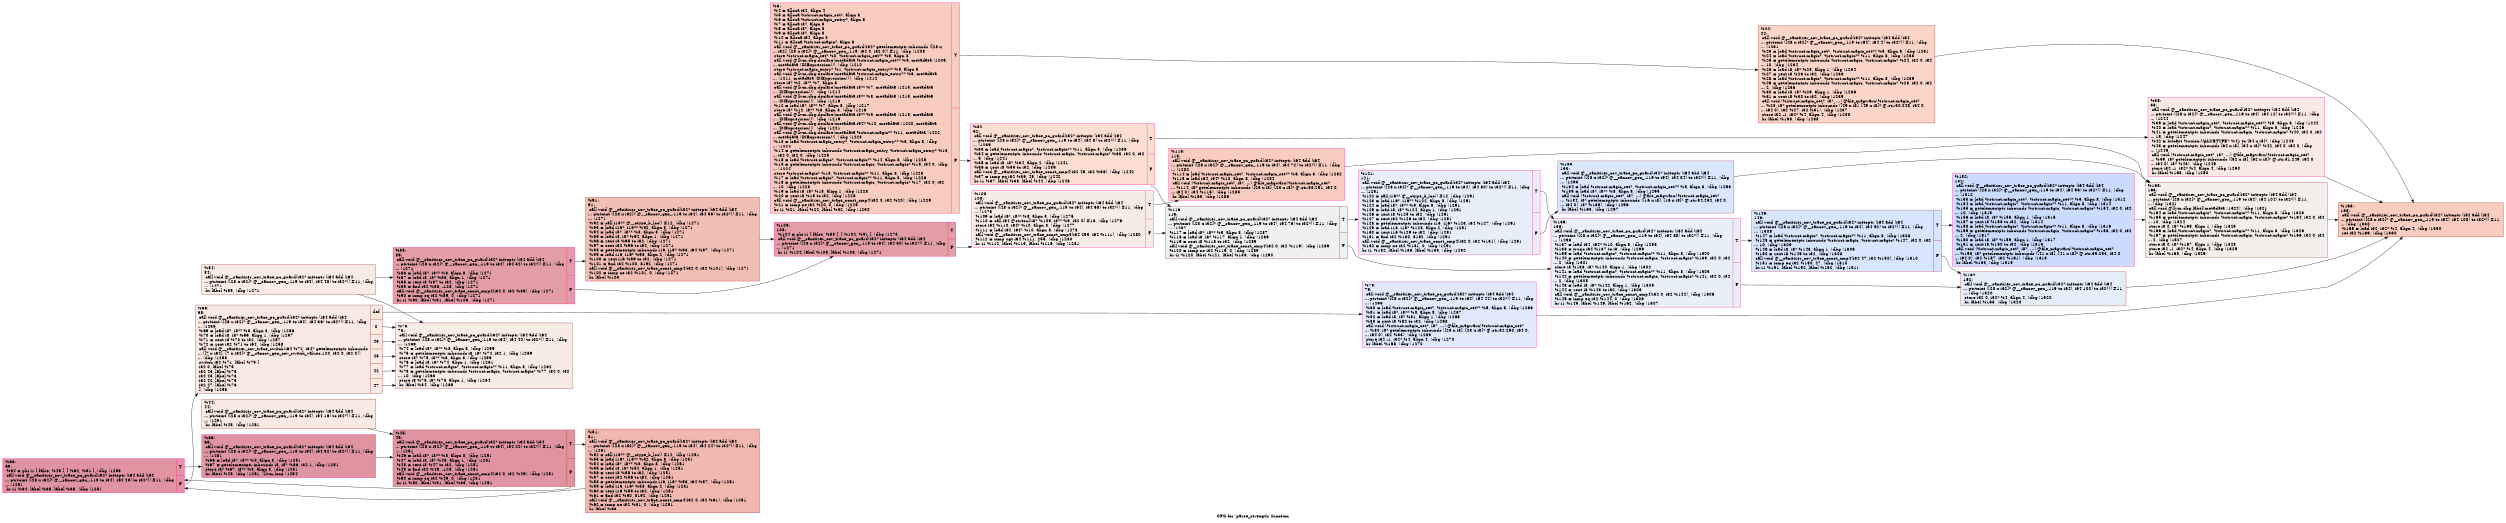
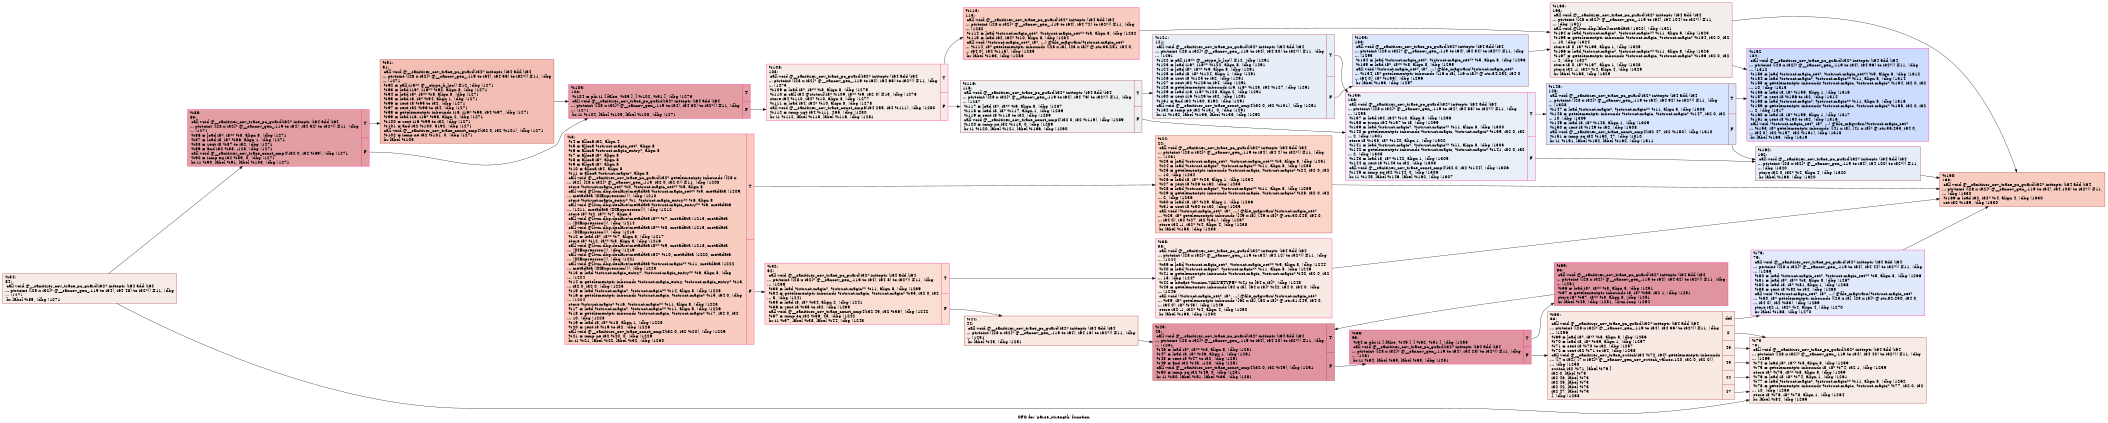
  digraph {
    label="CFG for 'parse_strength' function"
    rankdir=LR
    node [color=brown fillcolor="#f08b6e70" shape=record style=filled]
    n1 [color=deeppink label="{%3:\l  %4 = alloca i32, align 4\l  %5 = alloca %struct.magic_set*, align 8\l  %6 = alloca %struct.magic_entry*, align 8\l  %7 = alloca i8*, align 8\l  %8 = alloca i8*, align 8\l  %9 = alloca i8*, align 8\l  %10 = alloca i64, align 8\l  %11 = alloca %struct.magic*, align 8\l  call void @__sanitizer_cov_trace_pc_guard(i32* getelementptr inbounds ([28 x\l... i32], [28 x i32]* @__sancov_gen_.119, i32 0, i32 0)) #11, !dbg !1208\l  store %struct.magic_set* %0, %struct.magic_set** %5, align 8\l  call void @llvm.dbg.declare(metadata %struct.magic_set** %5, metadata !1209,\l... metadata !DIExpression()), !dbg !1210\l  store %struct.magic_entry* %1, %struct.magic_entry** %6, align 8\l  call void @llvm.dbg.declare(metadata %struct.magic_entry** %6, metadata\l... !1211, metadata !DIExpression()), !dbg !1212\l  store i8* %2, i8** %7, align 8\l  call void @llvm.dbg.declare(metadata i8** %7, metadata !1213, metadata\l... !DIExpression()), !dbg !1214\l  call void @llvm.dbg.declare(metadata i8** %8, metadata !1215, metadata\l... !DIExpression()), !dbg !1216\l  %12 = load i8*, i8** %7, align 8, !dbg !1217\l  store i8* %12, i8** %8, align 8, !dbg !1216\l  call void @llvm.dbg.declare(metadata i8** %9, metadata !1218, metadata\l... !DIExpression()), !dbg !1219\l  call void @llvm.dbg.declare(metadata i64* %10, metadata !1220, metadata\l... !DIExpression()), !dbg !1221\l  call void @llvm.dbg.declare(metadata %struct.magic** %11, metadata !1222,\l... metadata !DIExpression()), !dbg !1223\l  %13 = load %struct.magic_entry*, %struct.magic_entry** %6, align 8, !dbg\l... !1224\l  %14 = getelementptr inbounds %struct.magic_entry, %struct.magic_entry* %13,\l... i32 0, i32 0, !dbg !1225\l  %15 = load %struct.magic*, %struct.magic** %14, align 8, !dbg !1225\l  %16 = getelementptr inbounds %struct.magic, %struct.magic* %15, i64 0, !dbg\l... !1224\l  store %struct.magic* %16, %struct.magic** %11, align 8, !dbg !1223\l  %17 = load %struct.magic*, %struct.magic** %11, align 8, !dbg !1226\l  %18 = getelementptr inbounds %struct.magic, %struct.magic* %17, i32 0, i32\l... 10, !dbg !1228\l  %19 = load i8, i8* %18, align 1, !dbg !1228\l  %20 = zext i8 %19 to i32, !dbg !1226\l  call void @__sanitizer_cov_trace_const_cmp4(i32 0, i32 %20), !dbg !1229\l  %21 = icmp ne i32 %20, 0, !dbg !1229\l  br i1 %21, label %22, label %32, !dbg !1230\l|{<s0>T|<s1>F}}"]
    n2 [fillcolor="#f5a08170" label="{%22:\l22:                                               \l  call void @__sanitizer_cov_trace_pc_guard(i32* inttoptr (i64 add (i64\l... ptrtoint ([28 x i32]* @__sancov_gen_.119 to i64), i64 4) to i32*)) #11, !dbg\l... !1231\l  %23 = load %struct.magic_set*, %struct.magic_set** %5, align 8, !dbg !1231\l  %24 = load %struct.magic*, %struct.magic** %11, align 8, !dbg !1233\l  %25 = getelementptr inbounds %struct.magic, %struct.magic* %24, i32 0, i32\l... 10, !dbg !1234\l  %26 = load i8, i8* %25, align 1, !dbg !1234\l  %27 = zext i8 %26 to i32, !dbg !1233\l  %28 = load %struct.magic*, %struct.magic** %11, align 8, !dbg !1235\l  %29 = getelementptr inbounds %struct.magic, %struct.magic* %28, i32 0, i32\l... 2, !dbg !1236\l  %30 = load i8, i8* %29, align 1, !dbg !1236\l  %31 = zext i8 %30 to i32, !dbg !1235\l  call void (%struct.magic_set*, i8*, ...) @file_magwarn(%struct.magic_set*\l... %23, i8* getelementptr inbounds ([49 x i8], [49 x i8]* @.str.30.248, i64 0,\l... i64 0), i32 %27, i32 %31), !dbg !1237\l  store i32 -1, i32* %4, align 4, !dbg !1238\l  br label %168, !dbg !1238\l}"]
    n3 [color=deeppink fillcolor="#f7b59970" label="{%32:\l32:                                               \l  call void @__sanitizer_cov_trace_pc_guard(i32* inttoptr (i64 add (i64\l... ptrtoint ([28 x i32]* @__sancov_gen_.119 to i64), i64 8) to i32*)) #11, !dbg\l... !1239\l  %33 = load %struct.magic*, %struct.magic** %11, align 8, !dbg !1239\l  %34 = getelementptr inbounds %struct.magic, %struct.magic* %33, i32 0, i32\l... 5, !dbg !1241\l  %35 = load i8, i8* %34, align 2, !dbg !1241\l  %36 = zext i8 %35 to i32, !dbg !1239\l  call void @__sanitizer_cov_trace_const_cmp4(i32 45, i32 %36), !dbg !1242\l  %37 = icmp eq i32 %36, 45, !dbg !1242\l  br i1 %37, label %38, label %44, !dbg !1243\l|{<s0>T|<s1>F}}"]
    n4 [label="{%168:\l168:                                              \l  call void @__sanitizer_cov_trace_pc_guard(i32* inttoptr (i64 add (i64\l... ptrtoint ([28 x i32]* @__sancov_gen_.119 to i64), i64 108) to i32*)) #11,\l... !dbg !1330\l  %169 = load i32, i32* %4, align 4, !dbg !1330\l  ret i32 %169, !dbg !1330\l}"]
    n5 [color=deeppink fillcolor="#efcebd70" label="{%38:\l38:                                               \l  call void @__sanitizer_cov_trace_pc_guard(i32* inttoptr (i64 add (i64\l... ptrtoint ([28 x i32]* @__sancov_gen_.119 to i64), i64 12) to i32*)) #11, !dbg\l... !1244\l  %39 = load %struct.magic_set*, %struct.magic_set** %5, align 8, !dbg !1244\l  %40 = load %struct.magic*, %struct.magic** %11, align 8, !dbg !1246\l  %41 = getelementptr inbounds %struct.magic, %struct.magic* %40, i32 0, i32\l... 15, !dbg !1247\l  %42 = bitcast %union.VALUETYPE* %41 to [64 x i8]*, !dbg !1248\l  %43 = getelementptr inbounds [64 x i8], [64 x i8]* %42, i64 0, i64 0, !dbg\l... !1246\l  call void (%struct.magic_set*, i8*, ...) @file_magwarn(%struct.magic_set*\l... %39, i8* getelementptr inbounds ([62 x i8], [62 x i8]* @.str.31.249, i64 0,\l... i64 0), i8* %43), !dbg !1249\l  store i32 -1, i32* %4, align 4, !dbg !1250\l  br label %168, !dbg !1250\l}"]
    n6 [fillcolor="#efcebd70" label="{%44:\l44:                                               \l  call void @__sanitizer_cov_trace_pc_guard(i32* inttoptr (i64 add (i64\l... ptrtoint ([28 x i32]* @__sancov_gen_.119 to i64), i64 16) to i32*)) #11, !dbg\l... !1251\l  br label %45, !dbg !1251\l}"]
    n7 [fillcolor="#b70d2870" label="{%45:\l45:                                               \l  call void @__sanitizer_cov_trace_pc_guard(i32* inttoptr (i64 add (i64\l... ptrtoint ([28 x i32]* @__sancov_gen_.119 to i64), i64 20) to i32*)) #11, !dbg\l... !1251\l  %46 = load i8*, i8** %8, align 8, !dbg !1251\l  %47 = load i8, i8* %46, align 1, !dbg !1251\l  %48 = zext i8 %47 to i32, !dbg !1251\l  %49 = and i32 %48, -128, !dbg !1251\l  call void @__sanitizer_cov_trace_const_cmp4(i32 0, i32 %49), !dbg !1251\l  %50 = icmp eq i32 %49, 0, !dbg !1251\l  br i1 %50, label %51, label %63, !dbg !1251\l|{<s0>T|<s1>F}}"]
-   n8 [fillcolor="#dc5d4a70" label="{%51:\l51:                                               \l  call void @__sanitizer_cov_trace_pc_guard(i32* inttoptr (i64 add (i64\l... ptrtoint ([28 x i32]* @__sancov_gen_.119 to i64), i64 24) to i32*)) #11, !dbg\l... !1251\l  %52 = call i16** @__ctype_b_loc() #12, !dbg !1251\l  %53 = load i16*, i16** %52, align 8, !dbg !1251\l  %54 = load i8*, i8** %8, align 8, !dbg !1251\l  %55 = load i8, i8* %54, align 1, !dbg !1251\l  %56 = zext i8 %55 to i32, !dbg !1251\l  %57 = sext i32 %56 to i64, !dbg !1251\l  %58 = getelementptr inbounds i16, i16* %53, i64 %57, !dbg !1251\l  %59 = load i16, i16* %58, align 2, !dbg !1251\l  %60 = zext i16 %59 to i32, !dbg !1251\l  %61 = and i32 %60, 8192, !dbg !1251\l  call void @__sanitizer_cov_trace_const_cmp4(i32 0, i32 %61), !dbg !1251\l  %62 = icmp ne i32 %61, 0, !dbg !1251\l  br label %63\l}"]
    n9 [color=deeppink fillcolor="#b70d2870" label="{%63:\l63:                                               \l  %64 = phi i1 [ false, %45 ], [ %62, %51 ], !dbg !1253\l  call void @__sanitizer_cov_trace_pc_guard(i32* inttoptr (i64 add (i64\l... ptrtoint ([28 x i32]* @__sancov_gen_.119 to i64), i64 28) to i32*)) #11, !dbg\l... !1251\l  br i1 %64, label %65, label %68, !dbg !1251\l|{<s0>T|<s1>F}}"]
    n10 [color=deeppink fillcolor="#b70d2870" label="{%65:\l65:                                               \l  call void @__sanitizer_cov_trace_pc_guard(i32* inttoptr (i64 add (i64\l... ptrtoint ([28 x i32]* @__sancov_gen_.119 to i64), i64 32) to i32*)) #11, !dbg\l... !1251\l  %66 = load i8*, i8** %8, align 8, !dbg !1251\l  %67 = getelementptr inbounds i8, i8* %66, i32 1, !dbg !1251\l  store i8* %67, i8** %8, align 8, !dbg !1251\l  br label %45, !dbg !1251, !llvm.loop !1254\l}"]
    n11 [fillcolor="#efcebd70" label="{%68:\l68:                                               \l  call void @__sanitizer_cov_trace_pc_guard(i32* inttoptr (i64 add (i64\l... ptrtoint ([28 x i32]* @__sancov_gen_.119 to i64), i64 36) to i32*)) #11, !dbg\l... !1256\l  %69 = load i8*, i8** %8, align 8, !dbg !1256\l  %70 = load i8, i8* %69, align 1, !dbg !1257\l  %71 = sext i8 %70 to i32, !dbg !1257\l  %72 = zext i32 %71 to i64, !dbg !1258\l  call void @__sanitizer_cov_trace_switch(i64 %72, i64* getelementptr inbounds\l... ([7 x i64], [7 x i64]* @__sancov_gen_cov_switch_values.120, i32 0, i32 0)),\l... !dbg !1258\l  switch i32 %71, label %79 [\l    i32 0, label %73\l    i32 43, label %73\l    i32 45, label %73\l    i32 42, label %73\l    i32 47, label %73\l  ], !dbg !1258\l|{<s0>def|<s1>0|<s2>43|<s3>45|<s4>42|<s5>47}}"]
    n12 [color=deeppink fillcolor="#b9d0f970" label="{%79:\l79:                                               \l  call void @__sanitizer_cov_trace_pc_guard(i32* inttoptr (i64 add (i64\l... ptrtoint ([28 x i32]* @__sancov_gen_.119 to i64), i64 44) to i32*)) #11, !dbg\l... !1266\l  %80 = load %struct.magic_set*, %struct.magic_set** %5, align 8, !dbg !1266\l  %81 = load i8*, i8** %8, align 8, !dbg !1267\l  %82 = load i8, i8* %81, align 1, !dbg !1268\l  %83 = sext i8 %82 to i32, !dbg !1268\l  call void (%struct.magic_set*, i8*, ...) @file_magwarn(%struct.magic_set*\l... %80, i8* getelementptr inbounds ([23 x i8], [23 x i8]* @.str.32.250, i64 0,\l... i64 0), i32 %83), !dbg !1269\l  store i32 -1, i32* %4, align 4, !dbg !1270\l  br label %168, !dbg !1270\l}"]
    n13 [fillcolor="#ecd3c570" label="{%73:\l73:                                               \l  call void @__sanitizer_cov_trace_pc_guard(i32* inttoptr (i64 add (i64\l... ptrtoint ([28 x i32]* @__sancov_gen_.119 to i64), i64 40) to i32*)) #11, !dbg\l... !1259\l  %74 = load i8*, i8** %8, align 8, !dbg !1259\l  %75 = getelementptr inbounds i8, i8* %74, i32 1, !dbg !1259\l  store i8* %75, i8** %8, align 8, !dbg !1259\l  %76 = load i8, i8* %74, align 1, !dbg !1261\l  %77 = load %struct.magic*, %struct.magic** %11, align 8, !dbg !1262\l  %78 = getelementptr inbounds %struct.magic, %struct.magic* %77, i32 0, i32\l... 10, !dbg !1263\l  store i8 %76, i8* %78, align 1, !dbg !1264\l  br label %84, !dbg !1265\l}"]
    n14 [fillcolor="#ecd3c570" label="{%84:\l84:                                               \l  call void @__sanitizer_cov_trace_pc_guard(i32* inttoptr (i64 add (i64\l... ptrtoint ([28 x i32]* @__sancov_gen_.119 to i64), i64 48) to i32*)) #11, !dbg\l... !1271\l  br label %85, !dbg !1271\l}"]
    n15 [color=deeppink fillcolor="#be242e70" label="{%85:\l85:                                               \l  call void @__sanitizer_cov_trace_pc_guard(i32* inttoptr (i64 add (i64\l... ptrtoint ([28 x i32]* @__sancov_gen_.119 to i64), i64 52) to i32*)) #11, !dbg\l... !1271\l  %86 = load i8*, i8** %8, align 8, !dbg !1271\l  %87 = load i8, i8* %86, align 1, !dbg !1271\l  %88 = zext i8 %87 to i32, !dbg !1271\l  %89 = and i32 %88, -128, !dbg !1271\l  call void @__sanitizer_cov_trace_const_cmp4(i32 0, i32 %89), !dbg !1271\l  %90 = icmp eq i32 %89, 0, !dbg !1271\l  br i1 %90, label %91, label %103, !dbg !1271\l|{<s0>T|<s1>F}}"]
    n16 [fillcolor="#e36c5570" label="{%91:\l91:                                               \l  call void @__sanitizer_cov_trace_pc_guard(i32* inttoptr (i64 add (i64\l... ptrtoint ([28 x i32]* @__sancov_gen_.119 to i64), i64 56) to i32*)) #11, !dbg\l... !1271\l  %92 = call i16** @__ctype_b_loc() #12, !dbg !1271\l  %93 = load i16*, i16** %92, align 8, !dbg !1271\l  %94 = load i8*, i8** %8, align 8, !dbg !1271\l  %95 = load i8, i8* %94, align 1, !dbg !1271\l  %96 = zext i8 %95 to i32, !dbg !1271\l  %97 = sext i32 %96 to i64, !dbg !1271\l  %98 = getelementptr inbounds i16, i16* %93, i64 %97, !dbg !1271\l  %99 = load i16, i16* %98, align 2, !dbg !1271\l  %100 = zext i16 %99 to i32, !dbg !1271\l  %101 = and i32 %100, 8192, !dbg !1271\l  call void @__sanitizer_cov_trace_const_cmp4(i32 0, i32 %101), !dbg !1271\l  %102 = icmp ne i32 %101, 0, !dbg !1271\l  br label %103\l}"]
    n17 [color=deeppink fillcolor="#be242e70" label="{%103:\l103:                                              \l  %104 = phi i1 [ false, %85 ], [ %102, %91 ], !dbg !1273\l  call void @__sanitizer_cov_trace_pc_guard(i32* inttoptr (i64 add (i64\l... ptrtoint ([28 x i32]* @__sancov_gen_.119 to i64), i64 60) to i32*)) #11, !dbg\l... !1271\l  br i1 %104, label %105, label %108, !dbg !1271\l|{<s0>T|<s1>F}}"]
    n18 [color=deeppink fillcolor="#ecd3c570" label="{%108:\l108:                                              \l  call void @__sanitizer_cov_trace_pc_guard(i32* inttoptr (i64 add (i64\l... ptrtoint ([28 x i32]* @__sancov_gen_.119 to i64), i64 68) to i32*)) #11, !dbg\l... !1275\l  %109 = load i8*, i8** %8, align 8, !dbg !1275\l  %110 = call i64 @strtoul(i8* %109, i8** %9, i32 0) #13, !dbg !1276\l  store i64 %110, i64* %10, align 8, !dbg !1277\l  %111 = load i64, i64* %10, align 8, !dbg !1278\l  call void @__sanitizer_cov_trace_const_cmp8(i64 255, i64 %111), !dbg !1280\l  %112 = icmp ugt i64 %111, 255, !dbg !1280\l  br i1 %112, label %113, label %116, !dbg !1281\l|{<s0>T|<s1>F}}"]
    n19 [color=deeppink label="{%113:\l113:                                              \l  call void @__sanitizer_cov_trace_pc_guard(i32* inttoptr (i64 add (i64\l... ptrtoint ([28 x i32]* @__sancov_gen_.119 to i64), i64 72) to i32*)) #11, !dbg\l... !1282\l  %114 = load %struct.magic_set*, %struct.magic_set** %5, align 8, !dbg !1282\l  %115 = load i64, i64* %10, align 8, !dbg !1284\l  call void (%struct.magic_set*, i8*, ...) @file_magwarn(%struct.magic_set*\l... %114, i8* getelementptr inbounds ([23 x i8], [23 x i8]* @.str.33.251, i64 0,\l... i64 0), i64 %115), !dbg !1285\l  br label %163, !dbg !1286\l}"]
    n20 [fillcolor="#d9dce170" label="{%116:\l116:                                              \l  call void @__sanitizer_cov_trace_pc_guard(i32* inttoptr (i64 add (i64\l... ptrtoint ([28 x i32]* @__sancov_gen_.119 to i64), i64 76) to i32*)) #11, !dbg\l... !1287\l  %117 = load i8*, i8** %9, align 8, !dbg !1287\l  %118 = load i8, i8* %117, align 1, !dbg !1289\l  %119 = sext i8 %118 to i32, !dbg !1289\l  call void @__sanitizer_cov_trace_const_cmp4(i32 0, i32 %119), !dbg !1289\l  %120 = icmp ne i32 %119, 0, !dbg !1289\l  br i1 %120, label %121, label %136, !dbg !1290\l|{<s0>T|<s1>F}}"]
    n21 [fillcolor="#e3d9d370" label="{%163:\l163:                                              \l  call void @__sanitizer_cov_trace_pc_guard(i32* inttoptr (i64 add (i64\l... ptrtoint ([28 x i32]* @__sancov_gen_.119 to i64), i64 104) to i32*)) #11,\l... !dbg !1321\l  call void @llvm.dbg.label(metadata !1322), !dbg !1321\l  %164 = load %struct.magic*, %struct.magic** %11, align 8, !dbg !1323\l  %165 = getelementptr inbounds %struct.magic, %struct.magic* %164, i32 0, i32\l... 10, !dbg !1324\l  store i8 0, i8* %165, align 1, !dbg !1325\l  %166 = load %struct.magic*, %struct.magic** %11, align 8, !dbg !1326\l  %167 = getelementptr inbounds %struct.magic, %struct.magic* %166, i32 0, i32\l... 2, !dbg !1327\l  store i8 0, i8* %167, align 1, !dbg !1328\l  store i32 -1, i32* %4, align 4, !dbg !1329\l  br label %168, !dbg !1329\l}"]
-   n22 [color=deeppink fillcolor="#cbd8ee70" label="{%121:\l121:                                              \l  call void @__sanitizer_cov_trace_pc_guard(i32* inttoptr (i64 add (i64\l... ptrtoint ([28 x i32]* @__sancov_gen_.119 to i64), i64 80) to i32*)) #11, !dbg\l... !1291\l  %122 = call i16** @__ctype_b_loc() #12, !dbg !1291\l  %123 = load i16*, i16** %122, align 8, !dbg !1291\l  %124 = load i8*, i8** %9, align 8, !dbg !1291\l  %125 = load i8, i8* %124, align 1, !dbg !1291\l  %126 = zext i8 %125 to i32, !dbg !1291\l  %127 = sext i32 %126 to i64, !dbg !1291\l  %128 = getelementptr inbounds i16, i16* %123, i64 %127, !dbg !1291\l  %129 = load i16, i16* %128, align 2, !dbg !1291\l  %130 = zext i16 %129 to i32, !dbg !1291\l  %131 = and i32 %130, 8192, !dbg !1291\l  call void @__sanitizer_cov_trace_const_cmp4(i32 0, i32 %131), !dbg !1291\l  %132 = icmp ne i32 %131, 0, !dbg !1291\l  br i1 %132, label %136, label %133, !dbg !1292\l|{<s0>T|<s1>F}}"]
+   n22 [fillcolor="#cbd8ee70" label="{%121:\l121:                                              \l  call void @__sanitizer_cov_trace_pc_guard(i32* inttoptr (i64 add (i64\l... ptrtoint ([28 x i32]* @__sancov_gen_.119 to i64), i64 80) to i32*)) #11, !dbg\l... !1291\l  %122 = call i16** @__ctype_b_loc() #12, !dbg !1291\l  %123 = load i16*, i16** %122, align 8, !dbg !1291\l  %124 = load i8*, i8** %9, align 8, !dbg !1291\l  %125 = load i8, i8* %124, align 1, !dbg !1291\l  %126 = zext i8 %125 to i32, !dbg !1291\l  %127 = sext i32 %126 to i64, !dbg !1291\l  %128 = getelementptr inbounds i16, i16* %123, i64 %127, !dbg !1291\l  %129 = load i16, i16* %128, align 2, !dbg !1291\l  %130 = zext i16 %129 to i32, !dbg !1291\l  %131 = and i32 %130, 8192, !dbg !1291\l  call void @__sanitizer_cov_trace_const_cmp4(i32 0, i32 %131), !dbg !1291\l  %132 = icmp ne i32 %131, 0, !dbg !1291\l  br i1 %132, label %136, label %133, !dbg !1292\l|{<s0>T|<s1>F}}"]
    n23 [color=deeppink fillcolor="#cedaeb70" label="{%136:\l136:                                              \l  call void @__sanitizer_cov_trace_pc_guard(i32* inttoptr (i64 add (i64\l... ptrtoint ([28 x i32]* @__sancov_gen_.119 to i64), i64 88) to i32*)) #11, !dbg\l... !1298\l  %137 = load i64, i64* %10, align 8, !dbg !1298\l  %138 = trunc i64 %137 to i8, !dbg !1299\l  %139 = load %struct.magic*, %struct.magic** %11, align 8, !dbg !1300\l  %140 = getelementptr inbounds %struct.magic, %struct.magic* %139, i32 0, i32\l... 2, !dbg !1301\l  store i8 %138, i8* %140, align 1, !dbg !1302\l  %141 = load %struct.magic*, %struct.magic** %11, align 8, !dbg !1303\l  %142 = getelementptr inbounds %struct.magic, %struct.magic* %141, i32 0, i32\l... 2, !dbg !1305\l  %143 = load i8, i8* %142, align 1, !dbg !1305\l  %144 = zext i8 %143 to i32, !dbg !1303\l  call void @__sanitizer_cov_trace_const_cmp4(i32 0, i32 %144), !dbg !1306\l  %145 = icmp eq i32 %144, 0, !dbg !1306\l  br i1 %145, label %146, label %162, !dbg !1307\l|{<s0>T|<s1>F}}"]
    n24 [fillcolor="#aec9fc70" label="{%133:\l133:                                              \l  call void @__sanitizer_cov_trace_pc_guard(i32* inttoptr (i64 add (i64\l... ptrtoint ([28 x i32]* @__sancov_gen_.119 to i64), i64 84) to i32*)) #11, !dbg\l... !1293\l  %134 = load %struct.magic_set*, %struct.magic_set** %5, align 8, !dbg !1293\l  %135 = load i8*, i8** %8, align 8, !dbg !1295\l  call void (%struct.magic_set*, i8*, ...) @file_magwarn(%struct.magic_set*\l... %134, i8* getelementptr inbounds ([16 x i8], [16 x i8]* @.str.34.252, i64 0,\l... i64 0), i8* %135), !dbg !1296\l  br label %163, !dbg !1297\l}"]
    n25 [fillcolor="#a7c5fe70" label="{%146:\l146:                                              \l  call void @__sanitizer_cov_trace_pc_guard(i32* inttoptr (i64 add (i64\l... ptrtoint ([28 x i32]* @__sancov_gen_.119 to i64), i64 92) to i32*)) #11, !dbg\l... !1308\l  %147 = load %struct.magic*, %struct.magic** %11, align 8, !dbg !1308\l  %148 = getelementptr inbounds %struct.magic, %struct.magic* %147, i32 0, i32\l... 10, !dbg !1309\l  %149 = load i8, i8* %148, align 1, !dbg !1309\l  %150 = zext i8 %149 to i32, !dbg !1308\l  call void @__sanitizer_cov_trace_const_cmp4(i32 47, i32 %150), !dbg !1310\l  %151 = icmp eq i32 %150, 47, !dbg !1310\l  br i1 %151, label %152, label %162, !dbg !1311\l|{<s0>T|<s1>F}}"]
    n26 [fillcolor="#c5d6f270" label="{%162:\l162:                                              \l  call void @__sanitizer_cov_trace_pc_guard(i32* inttoptr (i64 add (i64\l... ptrtoint ([28 x i32]* @__sancov_gen_.119 to i64), i64 100) to i32*)) #11,\l... !dbg !1320\l  store i32 0, i32* %4, align 4, !dbg !1320\l  br label %168, !dbg !1320\l}"]
    n27 [color=deeppink fillcolor="#8caffe70" label="{%152:\l152:                                              \l  call void @__sanitizer_cov_trace_pc_guard(i32* inttoptr (i64 add (i64\l... ptrtoint ([28 x i32]* @__sancov_gen_.119 to i64), i64 96) to i32*)) #11, !dbg\l... !1312\l  %153 = load %struct.magic_set*, %struct.magic_set** %5, align 8, !dbg !1312\l  %154 = load %struct.magic*, %struct.magic** %11, align 8, !dbg !1314\l  %155 = getelementptr inbounds %struct.magic, %struct.magic* %154, i32 0, i32\l... 10, !dbg !1315\l  %156 = load i8, i8* %155, align 1, !dbg !1315\l  %157 = zext i8 %156 to i32, !dbg !1314\l  %158 = load %struct.magic*, %struct.magic** %11, align 8, !dbg !1316\l  %159 = getelementptr inbounds %struct.magic, %struct.magic* %158, i32 0, i32\l... 2, !dbg !1317\l  %160 = load i8, i8* %159, align 1, !dbg !1317\l  %161 = zext i8 %160 to i32, !dbg !1316\l  call void (%struct.magic_set*, i8*, ...) @file_magwarn(%struct.magic_set*\l... %153, i8* getelementptr inbounds ([41 x i8], [41 x i8]* @.str.35.253, i64 0,\l... i64 0), i32 %157, i32 %161), !dbg !1318\l  br label %163, !dbg !1319\l}"]
    n1 -> n2 [tailport=s0]
    n1 -> n3 [tailport=s1]
    n2 -> n4
    n3 -> n5 [tailport=s0]
-   n3 -> n20 [tailport=s1]
+   n3 -> n6 [tailport=s1]
    n5 -> n4
    n6 -> n7
-   n7 -> n8 [tailport=s0]
    n7 -> n9 [tailport=s1]
-   n8 -> n9
    n9 -> n10 [tailport=s0]
    n9 -> n11 [tailport=s1]
    n10 -> n7
    n11 -> n12 [tailport=s0]
    n11 -> n13 [tailport=s1]
    n11 -> n13 [tailport=s2]
    n11 -> n13 [tailport=s3]
    n11 -> n13 [tailport=s4]
    n11 -> n13 [tailport=s5]
    n12 -> n4
    n14 -> n13
    n14 -> n15
    n15 -> n16 [tailport=s0]
    n15 -> n17 [tailport=s1]
    n16 -> n17
    n17 -> n18 [tailport=s1]
    n18 -> n19 [tailport=s0]
    n18 -> n20 [tailport=s1]
    n19 -> n21
    n20 -> n22 [tailport=s0]
    n20 -> n23 [tailport=s1]
    n21 -> n4
    n22 -> n23 [tailport=s0]
    n22 -> n24 [tailport=s1]
    n23 -> n25 [tailport=s0]
    n23 -> n26 [tailport=s1]
    n24 -> n21
    n25 -> n26 [tailport=s1]
    n25 -> n27 [tailport=s0]
    n26 -> n4
-   n27 -> n21
+   n21 -> n27
  }
